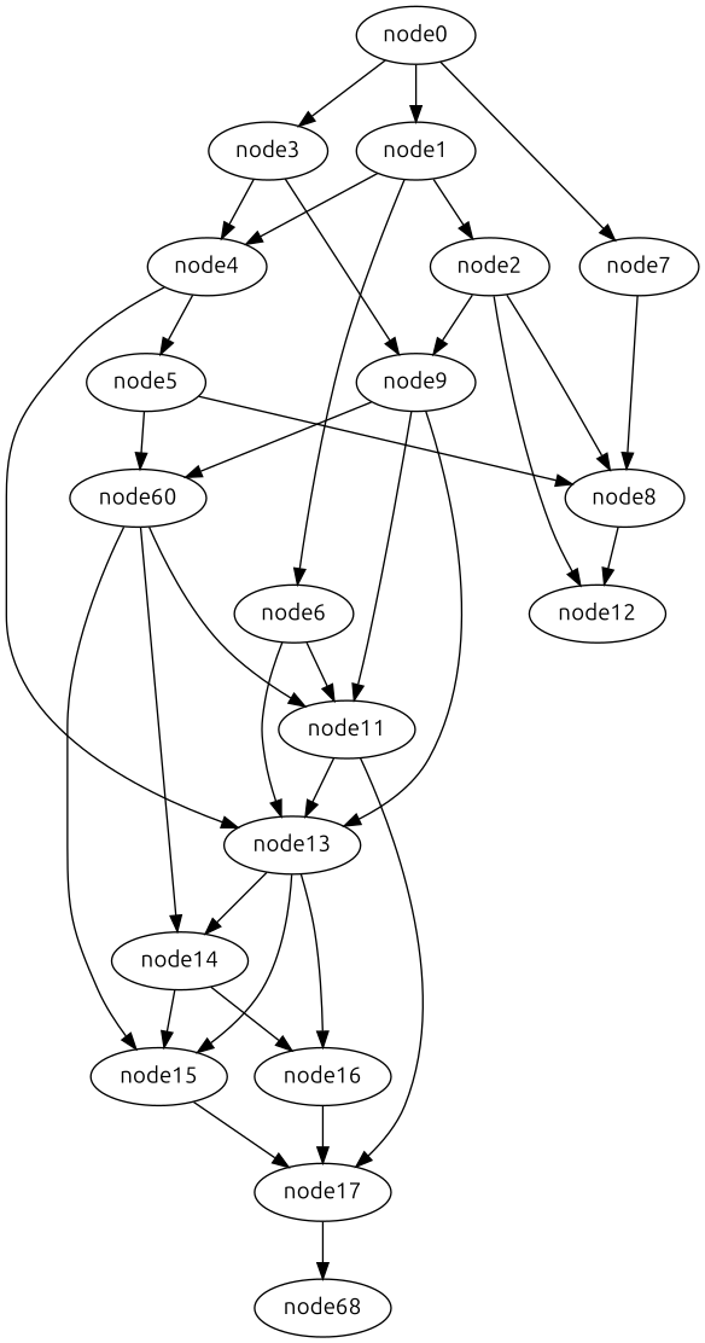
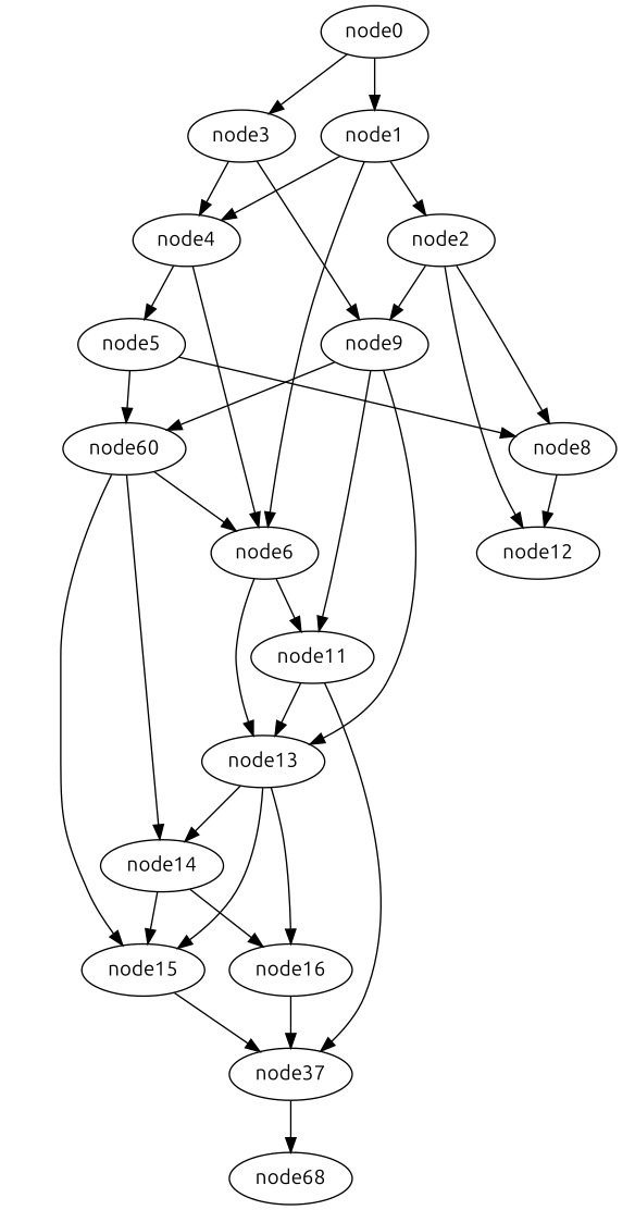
  digraph {
    fontname=Ubuntu
    node [fontname=Ubuntu]
    edge [fontname=Ubuntu]
    n1 [label=node68]
-   node17
+   node17 [label=node37]
    node16
    node15
    node14
    node13
    node11
    n8 [label=node60]
    node9
    node8
    node12
-   node7
    node6
    node5
    node4
    node3
    node2
    node1
    node0
    node17 -> n1
    node16 -> node17
    node15 -> node17
    node14 -> node16
    node14 -> node15
    node13 -> node16
    node13 -> node15
    node13 -> node14
    node11 -> node17
    node11 -> node13
    n8 -> node15
    n8 -> node14
-   n8 -> node11
+   n8 -> node6
    node9 -> node13
    node9 -> node11
    node9 -> n8
    node8 -> node12
-   node7 -> node8
    node6 -> node13
    node6 -> node11
    node5 -> n8
    node5 -> node8
-   node4 -> node13
+   node4 -> node6
    node4 -> node5
    node3 -> node9
    node3 -> node4
    node2 -> node9
    node2 -> node8
    node2 -> node12
    node1 -> node6
    node1 -> node4
    node1 -> node2
-   node0 -> node7
    node0 -> node3
    node0 -> node1
  }
